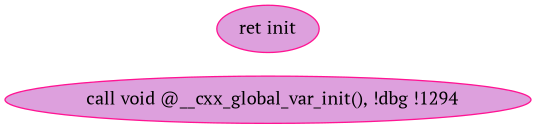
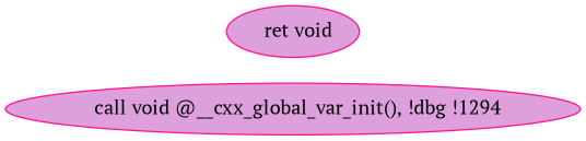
  digraph {
    rankdir=LR
    fontname="PT Serif"
    node [fillcolor=plum shape=ellipse style=filled color=deeppink fontname="PT Serif"]
    n1 [label="  call void @__cxx_global_var_init(), !dbg !1294"]
-   n2 [label="ret init"]
+   n2 [label="  ret void"]
  }
